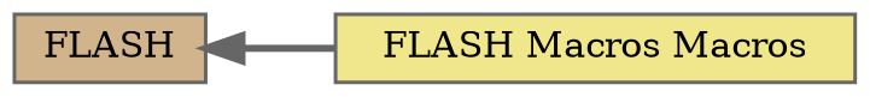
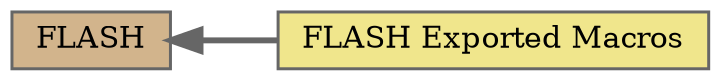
  digraph {
    rankdir=LR
    fontname="DejaVu Serif"
    node [fontname="DejaVu Serif" fontsize=10 shape=box style=filled]
    n1 [color=grey40 fillcolor=tan height=0.2 label=FLASH width=0.4]
-   n2 [color=gray40 fillcolor=khaki fontcolor=black height=0.2 label="FLASH Macros Macros" width=0.4]
+   n2 [color=gray40 fillcolor=khaki fontcolor=black height=0.2 label="FLASH Exported Macros" width=0.4]
    n1 -> n2 [dir=back fontname="DejaVu Serif" fontsize=10 labelfontname=Helvetica labelfontsize=10 shape=plaintext style=bold color=gray40]
  }
